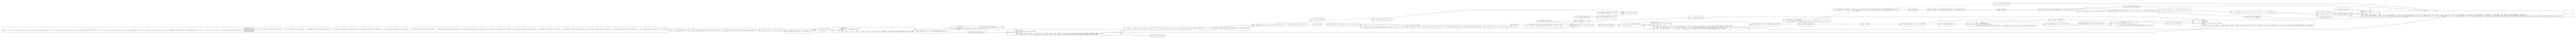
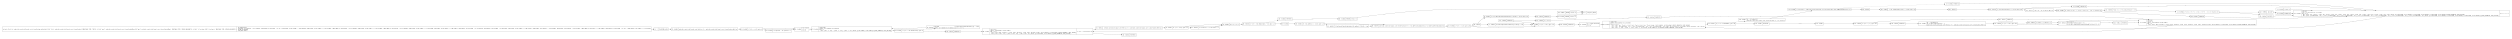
  digraph {
    fontname="Liberation Mono"
    rankdir=LR
    node [fontname="Liberation Mono" shape=record]
    edge [fontname="Liberation Mono"]
    n1 [label="{71\:\ ?|MTH_ENTER_BLOCK\l}"]
    n2 [label="{73\:\ 0x0000|androidx.constraintlayout.core.Metrics r0 = androidx.constraintlayout.core.LinearSystem.sMetrics\l}"]
    n3 [label="{74\:\ 0x0004|if (r0 == null) goto L4\l}"]
    n4 [label="{75\:\ 0x0006|r0.optimize = r0.optimize + 1\l}"]
    n5 [label="{76\:\ 0x000b|r0 = false\lr3 = 0\lr4 = 0\l}"]
    n6 [label="{77\:\ 0x000e|LOOP_START\lLOOP:0: B:77:0x000e\-\>B:79:0x0012\lPHI: r4 \l  PHI: (r4v1 'i' int) = (r4v0 'i' int), (r4v9 'i' int) binds: [B:76:0x000b, B:79:0x0012] A[DONT_GENERATE, DONT_INLINE]\l}"]
    n7 [label="{78\:\ 0x0010|if (r4 \>= r13.mNumColumns) goto L8\l}"]
    n8 [label="{79\:\ 0x0012|LOOP_END\lLOOP:0: B:77:0x000e\-\>B:79:0x0012\l|r13.mAlreadyTestedCandidates[r4] = false\lint r4 = r4 + 1\l}"]
    n9 [label="{124\:\ 0x001a|SYNTHETIC\l}"]
    n10 [label="{80\:\ 0x001a|LOOP_START\lLOOP:1: B:80:0x001a\-\>B:131:0x001a\lPHI: r0 r3 \l  PHI: (r0v2 'done' boolean) = (r0v1 'done' boolean), (r0v3 'done' boolean) binds: [B:124:0x001a, B:131:0x001a] A[DONT_GENERATE, DONT_INLINE]\l  PHI: (r3v1 'tries' int) = (r3v0 'tries' int), (r3v2 'tries' int) binds: [B:124:0x001a, B:131:0x001a] A[DONT_GENERATE, DONT_INLINE]\l|if (r0 != false) goto L65\l}"]
    n11 [label="{81\:\ 0x001c|androidx.constraintlayout.core.Metrics r4 = androidx.constraintlayout.core.LinearSystem.sMetrics\l}"]
    n12 [label="{128\:\ 0x00b5|SYNTHETIC\l}"]
    n13 [label="{82\:\ 0x001e|if (r4 == null) goto L13\l}"]
    n14 [label="{83\:\ 0x0020|r4.iterations = r4.iterations + 1\l}"]
    n15 [label="{84\:\ 0x0025|int r3 = r3 + 1\l}"]
    n16 [label="{85\:\ 0x002b|if (r3 \< (r13.mNumColumns * 2)) goto L15\l}"]
    n17 [label="{87\:\ 0x002e}"]
    n18 [label="{129\:\ 0x002d|SYNTHETIC\l}"]
    n19 [label="{88\:\ 0x0033|if (r14.getKey() == null) goto L18\l}"]
    n20 [label="{86\:\ 0x002d|RETURN\l|return r3\l}"]
    n21 [label="{89\:\ 0x0035|r13.mAlreadyTestedCandidates[r14.getKey().f13id] = true\l}"]
    n22 [label="{90\:\ 0x003f|androidx.constraintlayout.core.SolverVariable r4 = r14.getPivotCandidate(r13, r13.mAlreadyTestedCandidates)\l}"]
    n23 [label="{91\:\ 0x0045|if (r4 == null) goto L26\l}"]
    n24 [label="{92\:\ 0x0047}"]
    n25 [label="{96\:\ 0x0056|if (r4 == null) goto L27\l}"]
+   n26 [label="{93\:\ 0x004d|if (r13.mAlreadyTestedCandidates[r4.f13id] == false) goto L22\l}"]
    n27 [label="{95\:\ 0x0050|r13.mAlreadyTestedCandidates[r4.f13id] = true\l}"]
    n28 [label="{130\:\ 0x0058|SYNTHETIC\l}"]
    n29 [label="{125\:\ 0x004f|SYNTHETIC\l}"]
    n30 [label="{94\:\ 0x004f|RETURN\l|return r3\l}"]
    n31 [label="{72\:\ ?|MTH_EXIT_BLOCK\l}"]
    n32 [label="{127\:\ 0x00b2|SYNTHETIC\l}"]
    n33 [label="{121\:\ 0x00b2|r0 = true\l}"]
    n34 [label="{97\:\ 0x0058|r5 = Float.MAX_VALUE\lr6 = \-1\lr7 = 0\l}"]
    n35 [label="{132\:\ 0x001a|SYNTHETIC\l}"]
    n36 [label="{131\:\ 0x001a|LOOP_END\lSYNTHETIC\lLOOP:1: B:80:0x001a\-\>B:131:0x001a\lPHI: r0 \l  PHI: (r0v3 'done' boolean) = (r0v2 'done' boolean), (r0v2 'done' boolean), (r0v4 'done' boolean) binds: [B:133:0x001a, B:134:0x001a, B:132:0x001a] A[DONT_GENERATE, DONT_INLINE]\l}"]
    n37 [label="{98\:\ 0x005d|LOOP_START\lLOOP:2: B:98:0x005d\-\>B:113:0x008e\lPHI: r5 r6 r7 \l  PHI: (r5v3 'min' float) = (r5v2 'min' float), (r5v4 'min' float) binds: [B:97:0x0058, B:113:0x008e] A[DONT_GENERATE, DONT_INLINE]\l  PHI: (r6v1 'pivotRowIndex' int) = (r6v0 'pivotRowIndex' int), (r6v2 'pivotRowIndex' int) binds: [B:97:0x0058, B:113:0x008e] A[DONT_GENERATE, DONT_INLINE]\l  PHI: (r7v1 'i' int) = (r7v0 'i' int), (r7v6 'i' int) binds: [B:97:0x0058, B:113:0x008e] A[DONT_GENERATE, DONT_INLINE]\l}"]
    n38 [label="{99\:\ 0x005f|if (r7 \>= r13.mNumRows) goto L53\l}"]
    n39 [label="{100\:\ 0x0061|r8 = r13.mRows[r7]\landroidx.constraintlayout.core.SolverVariable r9 = r8.variable\l}"]
    n40 [label="{135\:\ 0x0091|SYNTHETIC\l}"]
    n41 [label="{101\:\ 0x006b|if (r9.mType != androidx.constraintlayout.core.SolverVariable.Type.UNRESTRICTED) goto L37\l}"]
    n42 [label="{114\:\ 0x0091}"]
    n43 [label="{103\:\ 0x006e}"]
    n44 [label="{140\:\ 0x008e|SYNTHETIC\l}"]
    n45 [label="{104\:\ 0x0070|if (r8.isSimpleDefinition == false) goto L39\l}"]
    n46 [label="{113\:\ 0x008e|LOOP_END\lLOOP:2: B:98:0x005d\-\>B:113:0x008e\lPHI: r5 r6 \l  PHI: (r5v4 'min' float) = (r5v3 'min' float), (r5v3 'min' float), (r5v3 'min' float), (r5v3 'min' float), (r5v3 'min' float), (r5v5 'min' float) binds: [B:140:0x008e, B:141:0x008e, B:137:0x008e, B:138:0x008e, B:139:0x008e, B:136:0x008e] A[DONT_GENERATE, DONT_INLINE]\l  PHI: (r6v2 'pivotRowIndex' int) = (r6v1 'pivotRowIndex' int), (r6v1 'pivotRowIndex' int), (r6v1 'pivotRowIndex' int), (r6v1 'pivotRowIndex' int), (r6v1 'pivotRowIndex' int), (r6v3 'pivotRowIndex' int) binds: [B:140:0x008e, B:141:0x008e, B:137:0x008e, B:138:0x008e, B:139:0x008e, B:136:0x008e] A[DONT_GENERATE, DONT_INLINE]\l|int r7 = r7 + 1\l}"]
    n47 [label="{106\:\ 0x0073}"]
    n48 [label="{107\:\ 0x0077|if (r8.hasVariable(r4) == false) goto L50\l}"]
    n49 [label="{141\:\ 0x008e|SYNTHETIC\l}"]
    n50 [label="{108\:\ 0x0079|float r10 = r8.variables.get(r4)\l}"]
    n51 [label="{137\:\ 0x008e|SYNTHETIC\l}"]
    n52 [label="{109\:\ 0x0082|if ((r10 \> 0.0f ? 1 : (r10 == 0.0f ? 0 : \-1)) \>= 0) goto L49\l}"]
    n53 [label="{110\:\ 0x0084|float r11 = (\-r8.constantValue) \/ r10\l}"]
    n54 [label="{138\:\ 0x008e|SYNTHETIC\l}"]
    n55 [label="{111\:\ 0x008a|if ((r11 \> r5 ? 1 : (r11 == r5 ? 0 : \-1)) \>= 0) goto L48\l}"]
    n56 [label="{112\:\ 0x008c|r5 = r11\lr6 = r7\l}"]
    n57 [label="{139\:\ 0x008e|SYNTHETIC\l}"]
    n58 [label="{136\:\ 0x008e|SYNTHETIC\l}"]
    n59 [label="{115\:\ 0x0092|if (r6 \<= (\-1)) goto L62\l}"]
    n60 [label="{126\:\ 0x0094|SYNTHETIC\l}"]
    n61 [label="{133\:\ 0x001a|SYNTHETIC\l}"]
    n62 [label="{116\:\ 0x0094|r8 = r13.mRows[r6]\lr8.variable.definitionId = \-1\landroidx.constraintlayout.core.Metrics r7 = androidx.constraintlayout.core.LinearSystem.sMetrics\l}"]
    n63 [label="{117\:\ 0x009e|if (r7 == null) goto L60\l}"]
    n64 [label="{118\:\ 0x00a0|r7.pivots = r7.pivots + 1\l}"]
    n65 [label="{119\:\ 0x00a5|r8.pivot(r4)\lr8.variable.definitionId = r6\lr8.variable.updateReferencesWithNewDefinition(r13, r8)\l}"]
    n66 [label="{134\:\ 0x001a|SYNTHETIC\l}"]
    n67 [label="{123\:\ 0x00b5|RETURN\l|return r3\l}"]
    n68 [label="{private final int androidx.constraintlayout.core.LinearSystem.optimize((r13v0 'this' androidx.constraintlayout.core.LinearSystem A[IMMUTABLE_TYPE, THIS]), (r14v0 'goal' androidx.constraintlayout.core.LinearSystem$Row A[D('goal' androidx.constraintlayout.core.LinearSystem$Row), IMMUTABLE_TYPE, METHOD_ARGUMENT]), (r15v0 'b' boolean A[D('b' boolean), IMMUTABLE_TYPE, METHOD_ARGUMENT]))  | USE_LINES_HINTS\lBACK_EDGE: B:79:0x0012 \-\> B:77:0x000e, CROSS_EDGE: B:94:0x004f \-\> B:72:?, BACK_EDGE: B:113:0x008e \-\> B:98:0x005d, CROSS_EDGE: B:111:0x008a \-\> B:113:0x008e, CROSS_EDGE: B:109:0x0082 \-\> B:113:0x008e, CROSS_EDGE: B:107:0x0077 \-\> B:113:0x008e, CROSS_EDGE: B:104:0x0070 \-\> B:113:0x008e, CROSS_EDGE: B:101:0x006b \-\> B:113:0x008e, BACK_EDGE: B:119:0x00a5 \-\> B:80:0x001a, CROSS_EDGE: B:117:0x009e \-\> B:119:0x00a5, BACK_EDGE: B:115:0x0092 \-\> B:80:0x001a, BACK_EDGE: B:121:0x00b2 \-\> B:80:0x001a, CROSS_EDGE: B:91:0x0045 \-\> B:96:0x0056, CROSS_EDGE: B:88:0x0033 \-\> B:90:0x003f, CROSS_EDGE: B:82:0x001e \-\> B:84:0x0025, CROSS_EDGE: B:123:0x00b5 \-\> B:72:?, CROSS_EDGE: B:74:0x0004 \-\> B:76:0x000b\lINLINE_NOT_NEEDED\lTYPE_VARS: EMPTY\l}"]
    n1 -> n2
    n2 -> n3
    n3 -> n4 [style=dashed]
    n3 -> n5
    n4 -> n5
    n5 -> n6
    n6 -> n7
    n7 -> n8 [style=dashed]
    n7 -> n9
    n8 -> n6
    n9 -> n10
    n10 -> n11 [style=dashed]
    n10 -> n12
    n11 -> n13
    n13 -> n14 [style=dashed]
    n13 -> n15
    n14 -> n15
    n15 -> n16
    n16 -> n17
    n16 -> n18 [style=dashed]
    n17 -> n19
    n18 -> n20
    n19 -> n21 [style=dashed]
    n19 -> n22
    n20 -> n31
    n21 -> n22
    n22 -> n23
    n23 -> n24 [style=dashed]
    n23 -> n25
+   n24 -> n26
    n24 -> n27
    n25 -> n28 [style=dashed]
+   n26 -> n29 [style=dashed]
    n27 -> n25
    n28 -> n34
    n29 -> n30
    n30 -> n31
    n32 -> n25
    n32 -> n33
    n33 -> n35
    n34 -> n37
    n35 -> n36
    n36 -> n10
    n37 -> n38
    n38 -> n39 [style=dashed]
    n38 -> n40
    n39 -> n41
    n40 -> n42
    n41 -> n43
    n41 -> n44 [style=dashed]
    n42 -> n59
    n43 -> n45
    n44 -> n46
    n45 -> n47
    n46 -> n37
    n47 -> n48
    n48 -> n50 [style=dashed]
    n48 -> n51
    n49 -> n46
    n50 -> n52
    n51 -> n46
    n52 -> n53 [style=dashed]
    n52 -> n54
    n53 -> n55
    n54 -> n46
    n55 -> n56 [style=dashed]
    n55 -> n57
    n56 -> n58
    n57 -> n46
    n58 -> n46
    n59 -> n60 [style=dashed]
    n59 -> n61
    n60 -> n62
    n61 -> n36
    n62 -> n63
    n63 -> n64 [style=dashed]
    n63 -> n65
    n64 -> n65
    n65 -> n66
    n66 -> n36
    n67 -> n31
    n68 -> n1
  }
